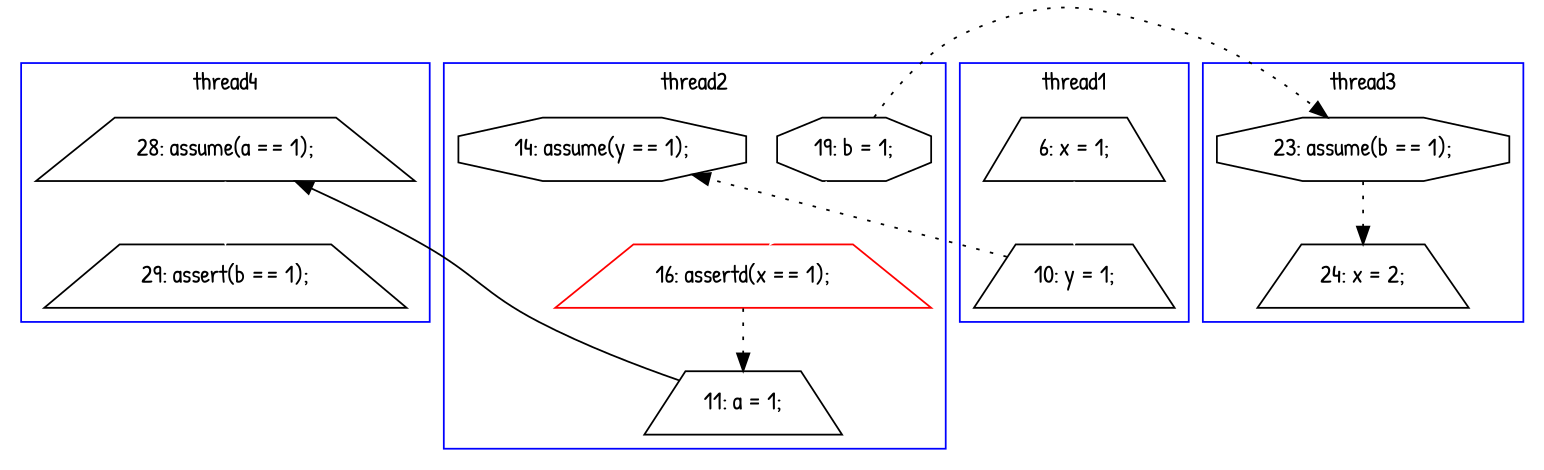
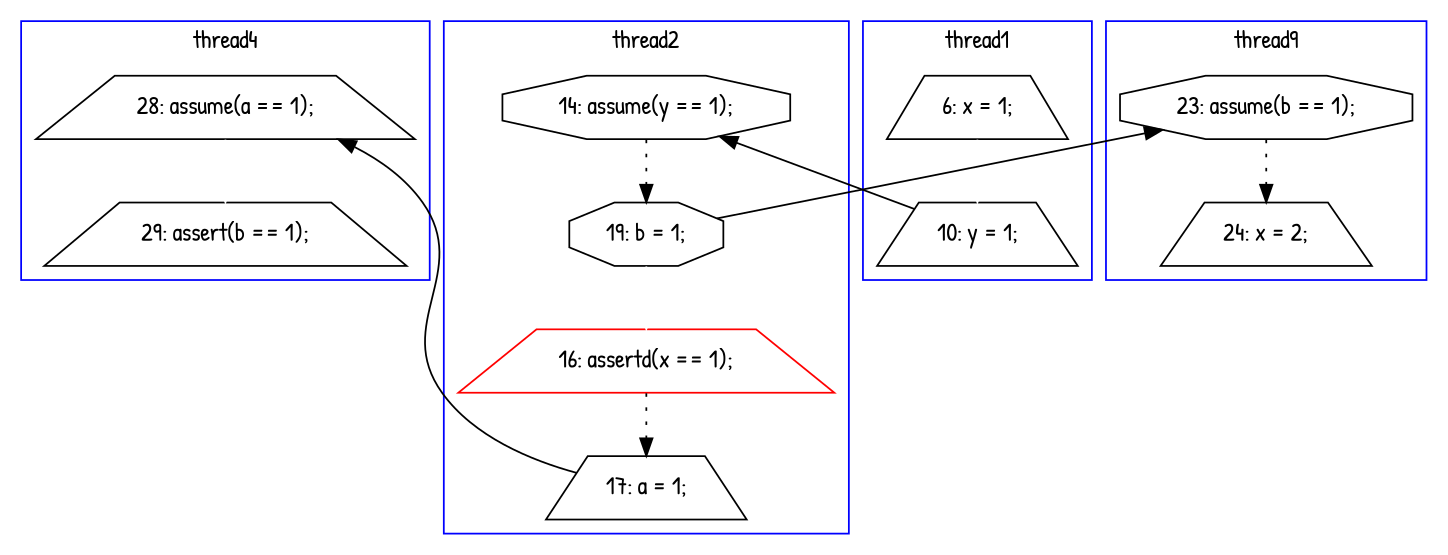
  digraph {
    fontname="Patrick Hand"
    node [fontname="Patrick Hand" shape=trapezium]
    edge [color=black fontname="Patrick Hand" style=solid]
    n1 [label="28: assume(a == 1);"]
    n2 [label="29: assert(b == 1);"]
    n3 [label="6: x = 1;"]
    n4 [label="10: y = 1;"]
    n5 [label="23: assume(b == 1);" shape=octagon]
    n6 [label="24: x = 2;"]
    n7 [label="19: b = 1;" shape=octagon]
    n8 [color=red label="16: assertd(x == 1);"]
-   n9 [label="11: a = 1;"]
+   n9 [label="17: a = 1;"]
    n10 [label="14: assume(y == 1);" shape=octagon]
    subgraph cluster_1 {
      color=blue
      label=thread4
      n1
      n2
    }
    subgraph cluster_2 {
      color=blue
      label=thread1
      n3
      n4
    }
    subgraph cluster_3 {
      color=blue
-     label=thread3
+     label=thread9
      n5
      n6
    }
    subgraph cluster_4 {
      color=blue
      label=thread2
      n7
      n8
      n9
      n10
    }
    n1 -> n2 [color=white]
    n3 -> n4 [color=white]
-   n4 -> n10 [constraint=false style=dotted]
+   n4 -> n10 [constraint=false]
    n5 -> n6 [style=dotted]
-   n7 -> n5 [constraint=false style=dotted]
+   n7 -> n5 [constraint=false]
    n7 -> n8 [color=white]
    n8 -> n9 [style=dotted]
    n9 -> n1 [constraint=false]
+   n10 -> n7 [style=dotted]
  }
